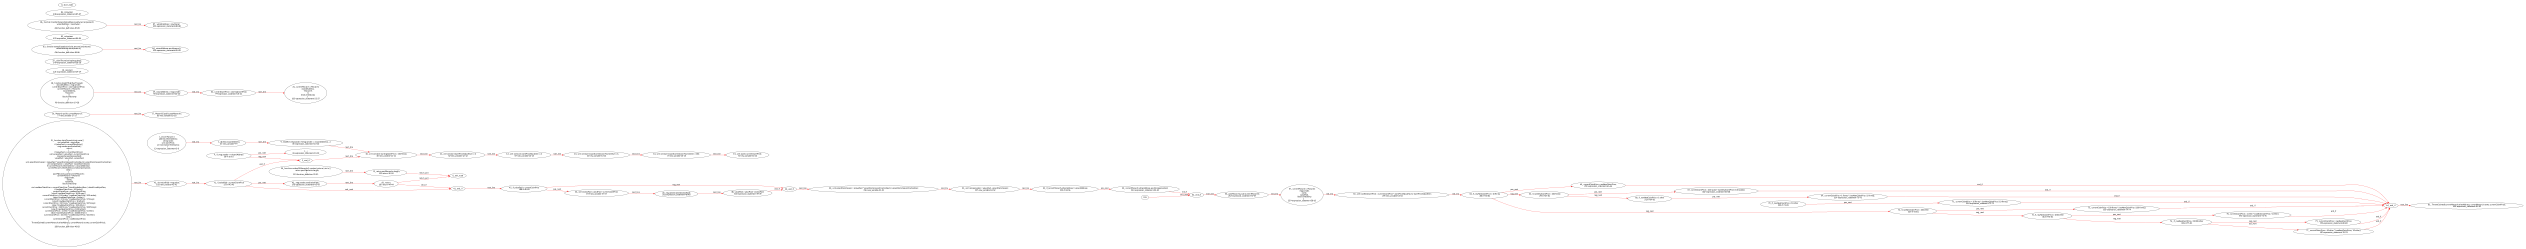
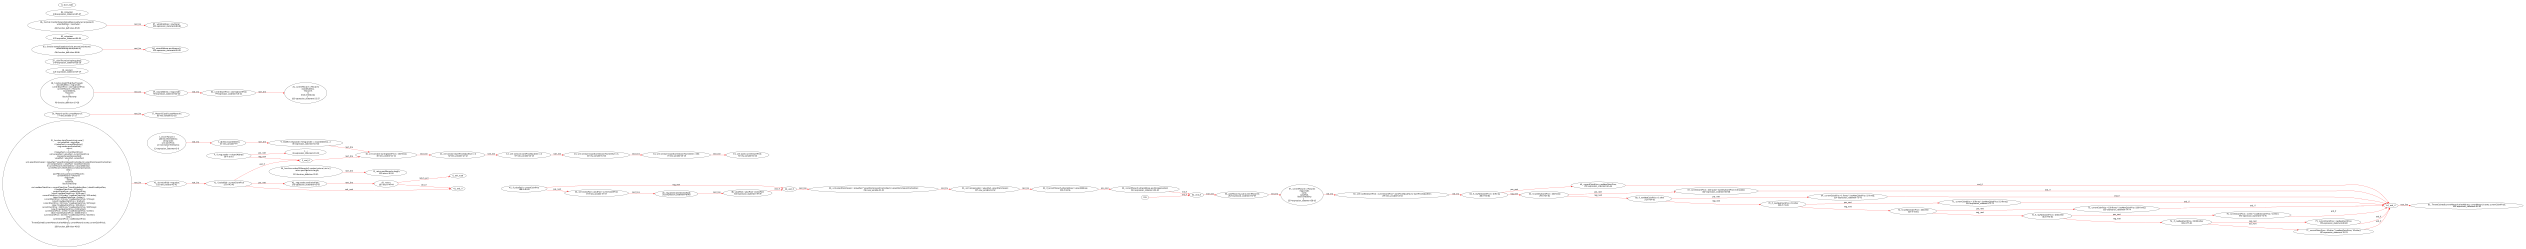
  digraph {
    fontname="IBM Plex Sans"
    rankdir=LR
    node [fontname="IBM Plex Sans" method="claimThrone(string name)" type_label=expression_statement]
    edge [color=red controlflow_type=next_line edge_type=CFG_edge fontname="IBM Plex Sans"]
    n1 [label="2_ struct Monarch {\n        address etherAddress;\n        string name;\n        uint claimPrice;\n        uint coronationTimestamp;\n    }\n13-expression_statement-3-8" method="Monarch()"]
    n2 [label="8_ address wizardAddress;\n31-new_variable-9-9" type_label=new_variable method=""]
    n3 [label="9_ modifier onlywizard { if (msg.sender == wizardAddress) _; }\n35-expression_statement-10-10" method=""]
    n4 [label="10_ uint constant startingClaimPrice = 100 finney;\n46-new_variable-11-11" type_label=new_variable method=""]
    n5 [label="11_ uint constant claimPriceAdjustNum = 3;\n52-new_variable-12-12" type_label=new_variable method=""]
    n6 [label="9_ if_msg.sender == wizardAddress\n38-if-10-10" type_label=if method=""]
    n7 [label="9_ end_if" type_label=end_if method=""]
    n8 [label="9_ _;\n44-expression_statement-10-10" method=""]
    n9 [label="12_ uint constant claimPriceAdjustDen = 2;\n57-new_variable-13-13" type_label=new_variable method=""]
    n10 [label="13_ uint constant wizardCommissionFractionNum = 1;\n62-new_variable-14-14" type_label=new_variable method=""]
    n11 [label="14_ uint constant wizardCommissionFractionDen = 100;\n67-new_variable-15-15" type_label=new_variable method=""]
    n12 [label="15_ uint public currentClaimPrice;\n72-new_variable-16-16" type_label=new_variable method=""]
    n13 [label="16_ Monarch public currentMonarch;\n77-new_variable-17-17" type_label=new_variable method=""]
    n14 [label="17_ Monarch[] public pastMonarchs;\n83-new_variable-18-18" type_label=new_variable method=""]
    n15 [label="18_ function KingOfTheEtherThrone() {\n        wizardAddress = msg.sender;\n        currentClaimPrice = startingClaimPrice;\n        currentMonarch = Monarch(\n            wizardAddress,\n            \"[Vacant]\",\n            0,\n            block.timestamp\n        );\n    }\n90-function_definition-19-28" method="KingOfTheEtherThrone()" type_label=function_definition]
    n16 [label="19_ wizardAddress = msg.sender;\n93-expression_statement-20-20" method="KingOfTheEtherThrone()"]
    n17 [label="20_ currentClaimPrice = startingClaimPrice;\n99-expression_statement-21-21" method="KingOfTheEtherThrone()"]
    n18 [label="21_ currentMonarch = Monarch(\n            wizardAddress,\n            \"[Vacant]\",\n            0,\n            block.timestamp\n        );\n103-expression_statement-22-27" method="KingOfTheEtherThrone()"]
    n19 [label="28_ function numberOfMonarchs() constant returns (uint n) {\n        return pastMonarchs.length;\n    }\n119-function_definition-29-31" method="numberOfMonarchs()" type_label=function_definition]
    n20 [label="29_ return pastMonarchs.length;\n129-return-30-30" method="numberOfMonarchs()" type_label=return]
    n21 [label="0_ exit_node" type_label=exit method=""]
    n22 [label="28_ constant\n121-expression_statement-29-29" method="numberOfMonarchs()"]
    n23 [label="37_ claimThrone(string(msg.data));\n149-expression_statement-38-38" method=""]
    n24 [label="39_ function claimThrone(string name) {\n        uint valuePaid = msg.value;\n        if (valuePaid < currentClaimPrice) {\n            msg.sender.send(valuePaid);\n            return;\n        }\n        if (valuePaid > currentClaimPrice) {\n            uint excessPaid = valuePaid - currentClaimPrice;\n            msg.sender.send(excessPaid);\n            valuePaid = valuePaid - excessPaid;\n        }\n        uint wizardCommission = (valuePaid * wizardCommissionFractionNum) / wizardCommissionFractionDen;\n        uint compensation = valuePaid - wizardCommission;\n        if (currentMonarch.etherAddress != wizardAddress) {\n            currentMonarch.etherAddress.send(compensation);\n        } else {\n        }\n        pastMonarchs.push(currentMonarch);\n        currentMonarch = Monarch(\n            msg.sender,\n            name,\n            valuePaid,\n            block.timestamp\n        );\n        uint rawNewClaimPrice = currentClaimPrice * claimPriceAdjustNum / claimPriceAdjustDen;\n        if (rawNewClaimPrice < 10 finney) {\n            currentClaimPrice = rawNewClaimPrice;\n        } else if (rawNewClaimPrice < 100 finney) {\n            currentClaimPrice = 100 szabo * (rawNewClaimPrice / 100 szabo);\n        } else if (rawNewClaimPrice < 1 ether) {\n            currentClaimPrice = 1 finney * (rawNewClaimPrice / 1 finney);\n        } else if (rawNewClaimPrice < 10 ether) {\n            currentClaimPrice = 10 finney * (rawNewClaimPrice / 10 finney);\n        } else if (rawNewClaimPrice < 100 ether) {\n            currentClaimPrice = 100 finney * (rawNewClaimPrice / 100 finney);\n        } else if (rawNewClaimPrice < 1000 ether) {\n            currentClaimPrice = 1 ether * (rawNewClaimPrice / 1 ether);\n        } else if (rawNewClaimPrice < 10000 ether) {\n            currentClaimPrice = 10 ether * (rawNewClaimPrice / 10 ether);\n        } else {\n            currentClaimPrice = rawNewClaimPrice;\n        }\n        ThroneClaimed(currentMonarch.etherAddress, currentMonarch.name, currentClaimPrice);\n    }\n158-function_definition-40-83" type_label=function_definition]
    n25 [label="40_ uint valuePaid = msg.value;\n165-new_variable-41-41" type_label=new_variable]
    n26 [label="41_ if_valuePaid < currentClaimPrice\n173-if-42-45" type_label=if]
    n27 [label="41_ end_if" type_label=end_if]
    n28 [label="42_ msg.sender.send(valuePaid);\n178-expression_statement-43-43"]
    n29 [label="45_ if_valuePaid > currentClaimPrice\n188-if-46-50" type_label=if]
    n30 [label="43_ return;\n187-return-44-44" type_label=return]
    n31 [label="45_ end_if" type_label=end_if]
    n32 [label="46_ uint excessPaid = valuePaid - currentClaimPrice;\n193-new_variable-47-47" type_label=new_variable]
    n33 [label="50_ uint wizardCommission = (valuePaid * wizardCommissionFractionNum) / wizardCommissionFractionDen;\n216-new_variable-51-51" type_label=new_variable]
    n34 [label="47_ msg.sender.send(excessPaid);\n201-expression_statement-48-48"]
    n35 [label="51_ uint compensation = valuePaid - wizardCommission;\n227-new_variable-52-52" type_label=new_variable]
    n36 [label="48_ valuePaid = valuePaid - excessPaid;\n210-expression_statement-49-49"]
    n37 [label="52_ if_currentMonarch.etherAddress != wizardAddress\n235-if-53-56" type_label=if]
    n38 [label="53_ currentMonarch.etherAddress.send(compensation);\n242-expression_statement-54-54"]
    n39 [label="52_ end_if" type_label=end_if]
    n40 [label="56_ pastMonarchs.push(currentMonarch);\n252-expression_statement-57-57"]
    n41 [label="57_ currentMonarch = Monarch(\n            msg.sender,\n            name,\n            valuePaid,\n            block.timestamp\n        );\n259-expression_statement-58-63"]
    n42 [label="63_ uint rawNewClaimPrice = currentClaimPrice * claimPriceAdjustNum / claimPriceAdjustDen;\n276-new_variable-64-64" type_label=new_variable]
    n43 [label="64_ if_rawNewClaimPrice < 10 finney\n286-if-65-81" type_label=if]
    n44 [label="65_ currentClaimPrice = rawNewClaimPrice;\n292-expression_statement-66-66"]
    n45 [label="66_ if_rawNewClaimPrice < 100 finney\n296-if-67-81" type_label=if]
    n46 [label="64_ end_if" type_label=end_if]
    n47 [label="67_ currentClaimPrice = 100 szabo * (rawNewClaimPrice / 100 szabo);\n302-expression_statement-68-68"]
    n48 [label="68_ if_rawNewClaimPrice < 1 ether\n313-if-69-81" type_label=if]
    n49 [label="81_ ThroneClaimed(currentMonarch.etherAddress, currentMonarch.name, currentClaimPrice);\n403-expression_statement-82-82"]
    n50 [label="69_ currentClaimPrice = 1 finney * (rawNewClaimPrice / 1 finney);\n319-expression_statement-70-70"]
    n51 [label="70_ if_rawNewClaimPrice < 10 ether\n330-if-71-81" type_label=if]
    n52 [label="71_ currentClaimPrice = 10 finney * (rawNewClaimPrice / 10 finney);\n336-expression_statement-72-72"]
    n53 [label="72_ if_rawNewClaimPrice < 100 ether\n347-if-73-81" type_label=if]
    n54 [label="73_ currentClaimPrice = 100 finney * (rawNewClaimPrice / 100 finney);\n353-expression_statement-74-74"]
    n55 [label="74_ if_rawNewClaimPrice < 1000 ether\n364-if-75-81" type_label=if]
    n56 [label="75_ currentClaimPrice = 1 ether * (rawNewClaimPrice / 1 ether);\n370-expression_statement-76-76"]
    n57 [label="76_ if_rawNewClaimPrice < 10000 ether\n381-if-77-81" type_label=if]
    n58 [label="77_ currentClaimPrice = 10 ether * (rawNewClaimPrice / 10 ether);\n387-expression_statement-78-78"]
    n59 [label="79_ currentClaimPrice = rawNewClaimPrice;\n399-expression_statement-80-80"]
    n60 [label="83_ function sweepCommission(uint amount) onlywizard {\n        wizardAddress.send(amount);\n    }\n416-function_definition-84-86" method="sweepCommission(uint amount)" type_label=function_definition]
    n61 [label="84_ wizardAddress.send(amount);\n425-expression_statement-85-85" method="sweepCommission(uint amount)"]
    n62 [label="83_ onlywizard\n422-expression_statement-84-84" method="sweepCommission(uint amount)"]
    n63 [label="86_ function transferOwnership(address newOwner) onlywizard {\n        wizardAddress = newOwner;\n    }\n432-function_definition-87-89" method="transferOwnership(address newOwner)" type_label=function_definition]
    n64 [label="87_ wizardAddress = newOwner;\n441-expression_statement-88-88" method="transferOwnership(address newOwner)"]
    n65 [label="86_ onlywizard\n438-expression_statement-87-87" method="transferOwnership(address newOwner)"]
    n66 [label="0_ start_node" type_label=start method=""]
    251 [method="" type_label=""]
    n1 -> n2 [label=next_line]
    n2 -> n3 [label=next_line]
    n3 -> n4 [label=next_line]
    n4 -> n5 [label=next_line]
    n5 -> n9 [label=next_line]
    n6 -> n7 [controlflow_type=neg_next label=neg_next]
    n6 -> n8 [controlflow_type=pos_next label=pos_next]
    n7 -> n4 [label=next_line]
    n9 -> n10 [label=next_line]
    n10 -> n11 [label=next_line]
    n11 -> n12 [label=next_line]
    n13 -> n14 [label=next_line]
    n15 -> n16 [label=next_line]
    n16 -> n17 [label=next_line]
    n17 -> n18 [label=next_line]
    n19 -> n20 [label=next_line]
-   n20 -> n21 [controlflow_type=return_exit label=return_exit]
    n24 -> n25 [label=next_line]
    n25 -> n26 [label=next_line]
    n26 -> n7 [controlflow_type=end_if label=end_if]
    n26 -> n27 [controlflow_type=neg_next label=exit_next]
    n26 -> n28 [controlflow_type=pos_next label=pos_next]
-   n27 -> n29 [label=next_line]
    n28 -> n30 [label=next_line]
    n29 -> n31 [controlflow_type=neg_next label=neg_next]
    n29 -> n32 [controlflow_type=pos_next label=pos_next]
    n30 -> n21 [controlflow_type=return_exit label=return_exit]
    n30 -> n27 [controlflow_type=end_if label=end_if]
    n31 -> n33 [label=next_line]
    n32 -> n34 [label=next_line]
    n33 -> n35 [label=next_line]
    n34 -> n36 [label=next_line]
    n35 -> n37 [label=next_line]
    n36 -> n31 [controlflow_type=end_if label=end_if]
    n37 -> n38 [controlflow_type=pos_next label=pos_next]
    n38 -> n39 [controlflow_type=end_if label=end_if]
    n39 -> n40 [label=next_line]
    n40 -> n41 [label=next_line]
    n41 -> n42 [label=next_line]
    n42 -> n43 [label=next_line]
    n43 -> n44 [controlflow_type=pos_next label=pos_next]
    n43 -> n45 [controlflow_type=neg_next label=neg_next]
    n44 -> n46 [controlflow_type=end_if label=end_if]
    n45 -> n47 [controlflow_type=pos_next label=pos_next]
    n45 -> n48 [controlflow_type=neg_next label=neg_next]
    n46 -> n49 [label=next_line]
    n47 -> n46 [controlflow_type=end_if label=end_if]
    n48 -> n50 [controlflow_type=pos_next label=pos_next]
+   n48 -> n51 [controlflow_type=neg_next label=neg_next]
    n50 -> n46 [controlflow_type=end_if label=end_if]
    n51 -> n52 [controlflow_type=pos_next label=pos_next]
-   n43 -> n53 [controlflow_type=neg_next label=neg_next]
+   n51 -> n53 [controlflow_type=neg_next label=neg_next]
    n52 -> n46 [controlflow_type=end_if label=end_if]
    n53 -> n54 [controlflow_type=pos_next label=pos_next]
    n53 -> n55 [controlflow_type=neg_next label=neg_next]
    n54 -> n46 [controlflow_type=end_if label=end_if]
    n55 -> n56 [controlflow_type=pos_next label=pos_next]
    n55 -> n57 [controlflow_type=neg_next label=neg_next]
    n56 -> n46 [controlflow_type=end_if label=end_if]
    n57 -> n58 [controlflow_type=pos_next label=pos_next]
    n57 -> n59 [controlflow_type=neg_next label=neg_next]
    n58 -> n46 [controlflow_type=end_if label=end_if]
    n59 -> n46 [controlflow_type=end_if label=end_if]
    n60 -> n61 [label=next_line]
    n63 -> n64 [label=next_line]
-   251 -> n39 [controlflow_type=end_if label=exit_next]
+   251 -> n39 [controlflow_type=end_if label=end_if]
  }
